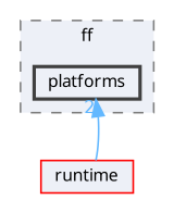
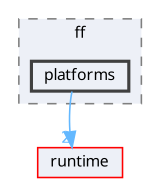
  digraph {
    compound=true
    fontname="Noto Sans"
    node [fillcolor="#edf0f7" fontname="Noto Sans" fontsize=10 shape=box]
    n1 [color=grey25 height=0.2 label=platforms style="filled,bold" width=0.4]
    n2 [color=red height=0.2 label=runtime style=filled width=0.4]
    subgraph cluster_1 {
      bgcolor="#edf0f7"
      fontsize=10
      label=ff
      pencolor=grey50
      style="filled,dashed"
      n1
    }
-   n2 -> n1 [color=steelblue1 fontcolor=steelblue1 fontname="Noto Sans" fontsize=10 headlabel=2 labeldistance=1.5 labelfontname=Helvetica labelfontsize=10]
+   n1 -> n2 [color=steelblue1 fontcolor=steelblue1 fontname="Noto Sans" fontsize=10 headlabel=2 labeldistance=1.5 labelfontname=Helvetica labelfontsize=10]
  }
